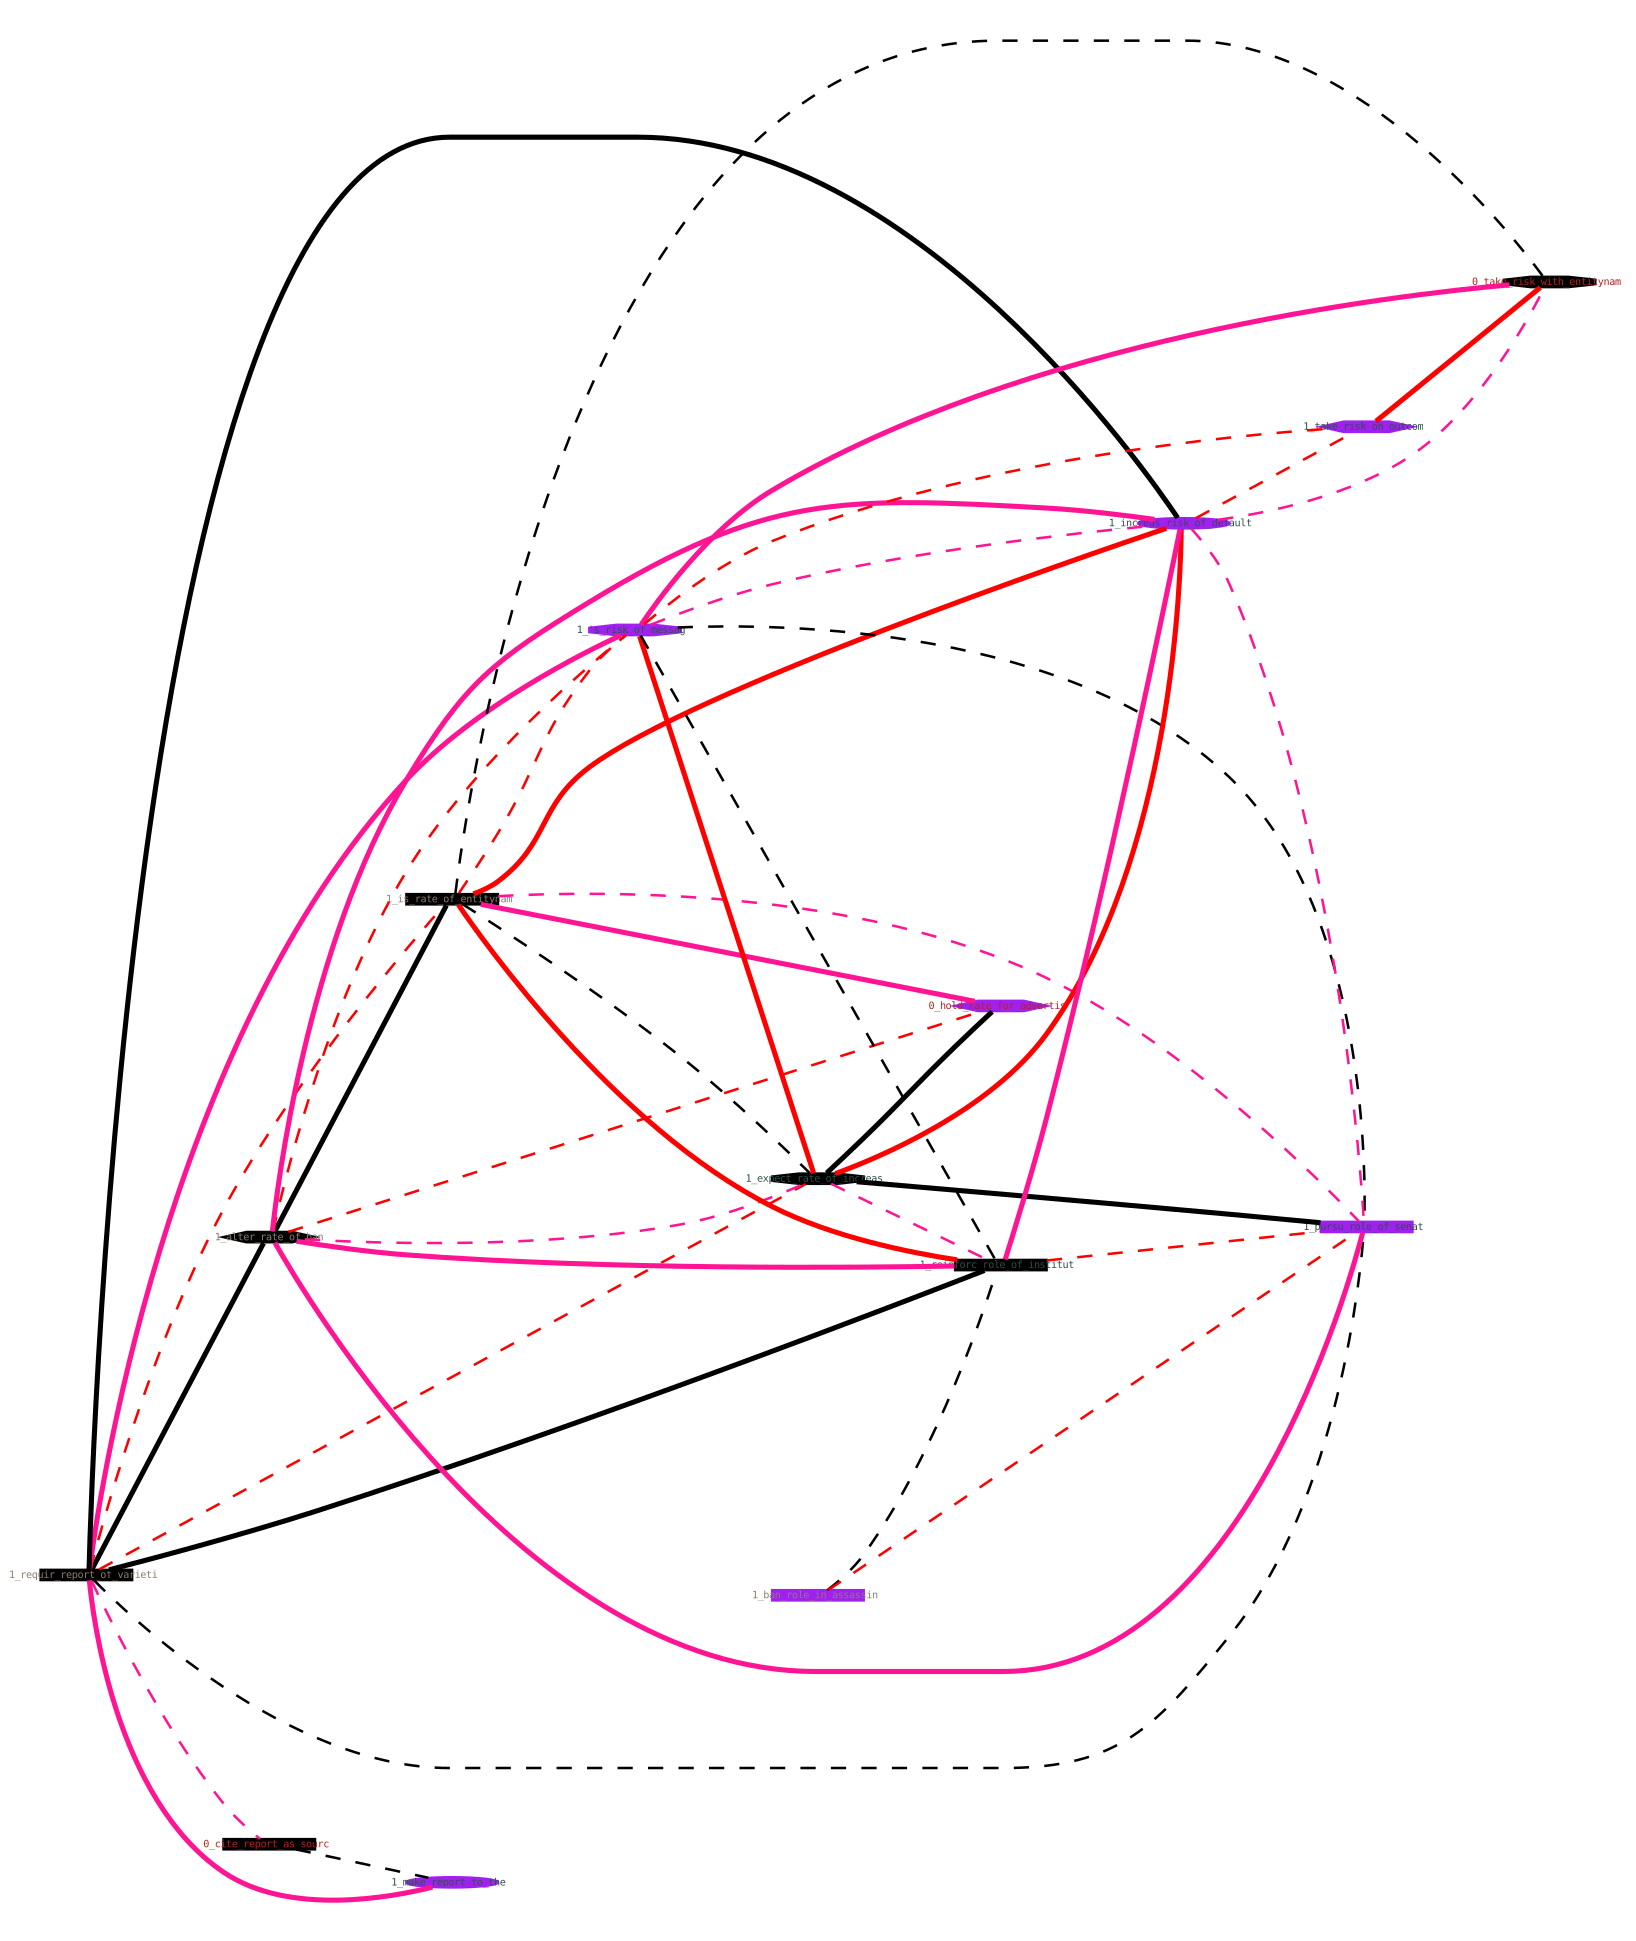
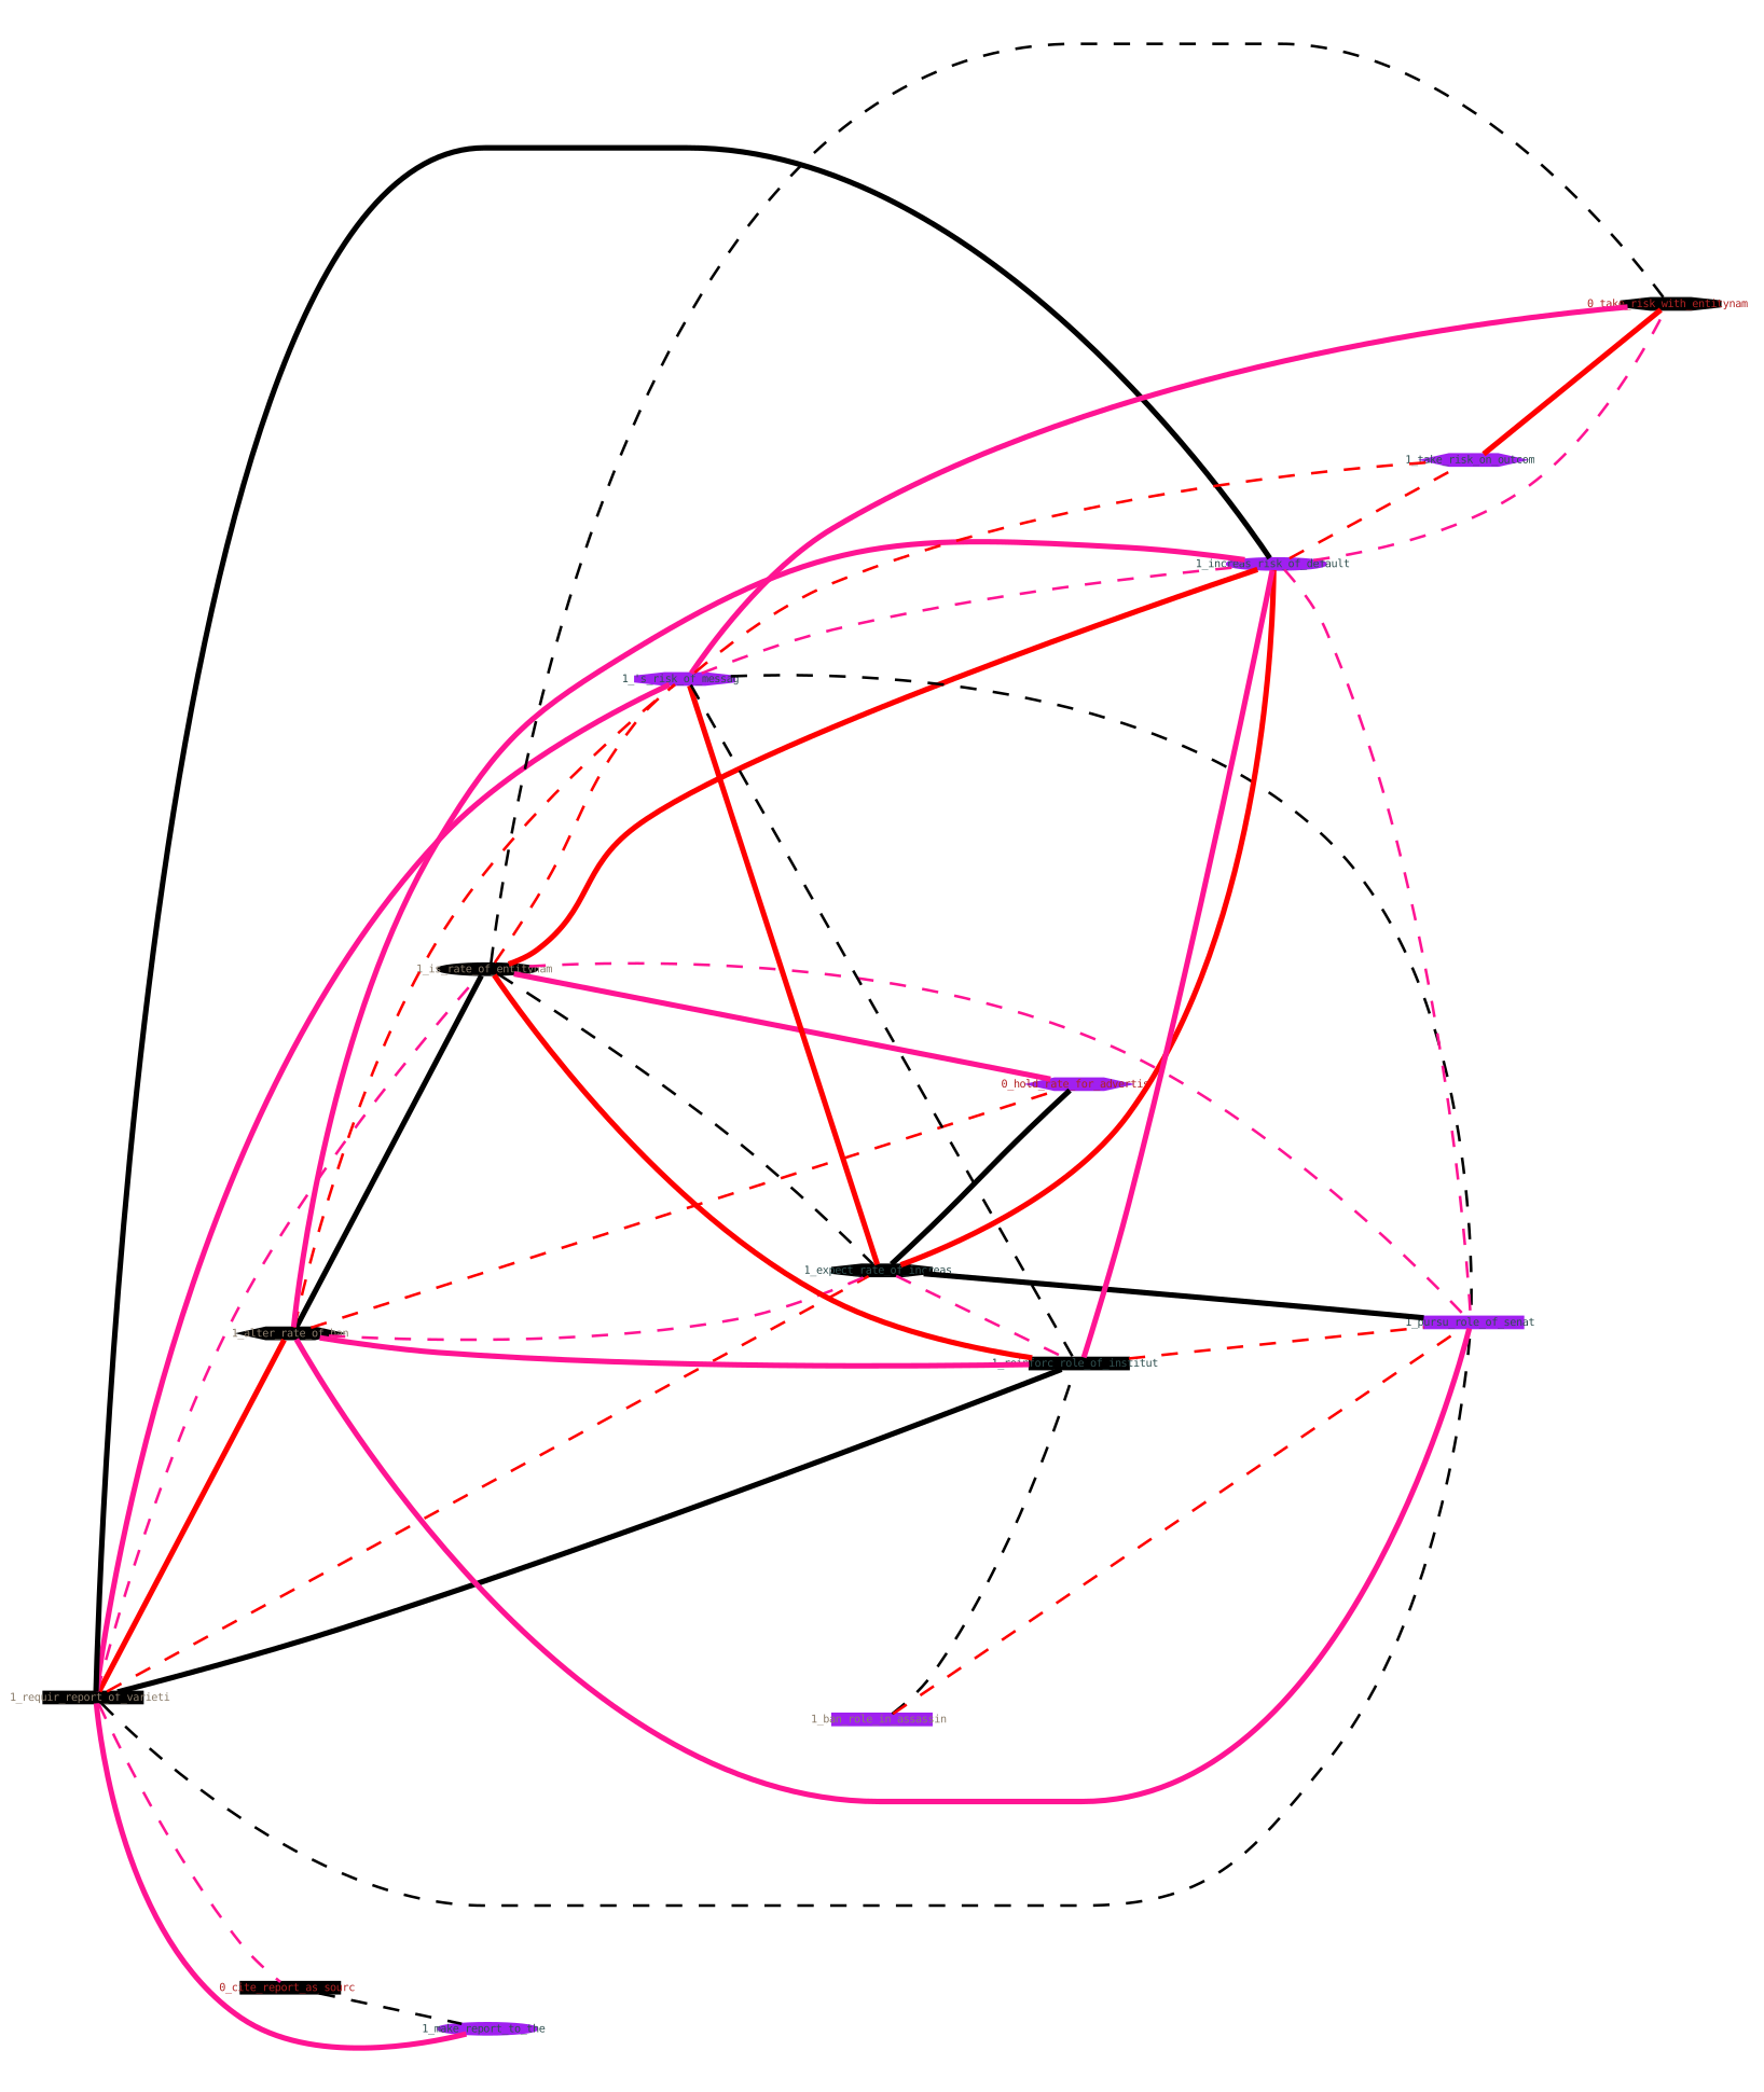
  graph {
    fontname="DejaVu Sans Mono"
    rankdir=LR
    node [color=black fixedsize=true fontcolor="#2f4f4f" fontname="DejaVu Sans Mono" fontsize=4 shape=box style=filled]
    edge [color=deeppink fontname="DejaVu Sans Mono" style=dashed w=1]
    "1_requir_report_of_varieti " [fontcolor="#8b7d6b" height=.06 width=.5]
    n2 [fontcolor="#8b7d6b" height=.06 label="1_alter_rate_of_ban" shape=hexagon width=.5]
    "1_ban_role_in_assassin " [color=purple fontcolor="#8b7d6b" height=.06 width=.5]
-   "1_is_rate_of_entitynam " [fontcolor="#8b7d6b" height=.06 width=.5]
+   "1_is_rate_of_entitynam " [fontcolor="#8b7d6b" height=.06 shape=ellipse width=.5]
    "0_cite_report_as_sourc " [fontcolor="#b22222" height=.06 width=.5]
    "0_take_risk_with_entitynam " [fontcolor="#b22222" height=.06 shape=octagon width=.5]
    "0_hold_rate_for_advertis " [color=purple fontcolor="#b22222" height=.06 shape=hexagon width=.5]
    "1_'s_risk_of_messag " [color=purple height=.06 shape=octagon width=.5]
    "1_expect_rate_of_increas " [height=.06 shape=octagon width=.5]
    "1_reinforc_role_of_institut " [height=.06 width=.5]
    "1_increas_risk_of_default " [color=purple height=.06 shape=ellipse width=.5]
    "1_pursu_role_of_senat " [color=purple height=.06 width=.5]
    "1_make_report_to_the " [color=purple height=.06 shape=ellipse width=.5]
    "1_take_risk_on_outcom " [color=purple height=.06 shape=hexagon width=.5]
    subgraph sub_1 {
      "1_requir_report_of_varieti "
      n2
      "1_ban_role_in_assassin "
      "1_is_rate_of_entitynam "
    }
    subgraph sub_2 {
      "0_cite_report_as_sourc "
      "0_take_risk_with_entitynam "
      "0_hold_rate_for_advertis "
    }
-   "1_requir_report_of_varieti " -- n2 [color=black style=bold]
-   "1_requir_report_of_varieti " -- "1_is_rate_of_entitynam " [color=red]
+   "1_requir_report_of_varieti " -- n2 [color=red style=bold]
+   "1_requir_report_of_varieti " -- "1_is_rate_of_entitynam "
    "1_requir_report_of_varieti " -- "0_cite_report_as_sourc "
    "1_requir_report_of_varieti " -- "1_'s_risk_of_messag " [style=bold]
    "1_requir_report_of_varieti " -- "1_expect_rate_of_increas " [color=red]
    "1_requir_report_of_varieti " -- "1_reinforc_role_of_institut " [color=black style=bold]
    "1_requir_report_of_varieti " -- "1_increas_risk_of_default " [color=black style=bold]
    "1_requir_report_of_varieti " -- "1_pursu_role_of_senat " [color=black]
    "1_requir_report_of_varieti " -- "1_make_report_to_the " [style=bold]
    n2 -- "1_is_rate_of_entitynam " [color=black style=bold w=2]
    n2 -- "0_hold_rate_for_advertis " [color=red]
    n2 -- "1_'s_risk_of_messag " [color=red]
    n2 -- "1_expect_rate_of_increas " [w=3]
    n2 -- "1_reinforc_role_of_institut " [style=bold]
    n2 -- "1_increas_risk_of_default " [style=bold]
    n2 -- "1_pursu_role_of_senat " [style=bold]
    "1_ban_role_in_assassin " -- "1_reinforc_role_of_institut " [color=black]
    "1_ban_role_in_assassin " -- "1_pursu_role_of_senat " [color=red]
    "1_is_rate_of_entitynam " -- "0_take_risk_with_entitynam " [color=black]
    "1_is_rate_of_entitynam " -- "0_hold_rate_for_advertis " [style=bold]
    "1_is_rate_of_entitynam " -- "1_'s_risk_of_messag " [color=red]
    "1_is_rate_of_entitynam " -- "1_expect_rate_of_increas " [color=black w=2]
    "1_is_rate_of_entitynam " -- "1_reinforc_role_of_institut " [color=red style=bold]
    "1_is_rate_of_entitynam " -- "1_increas_risk_of_default " [color=red style=bold]
    "1_is_rate_of_entitynam " -- "1_pursu_role_of_senat "
    "0_cite_report_as_sourc " -- "1_make_report_to_the " [color=black]
    "1_'s_risk_of_messag " -- "0_take_risk_with_entitynam " [style=bold]
    "1_'s_risk_of_messag " -- "1_expect_rate_of_increas " [color=red style=bold]
    "1_'s_risk_of_messag " -- "1_reinforc_role_of_institut " [color=black]
    "1_'s_risk_of_messag " -- "1_increas_risk_of_default " [w=2]
    "1_'s_risk_of_messag " -- "1_pursu_role_of_senat " [color=black]
    "1_'s_risk_of_messag " -- "1_take_risk_on_outcom " [color=red]
    "1_expect_rate_of_increas " -- "0_hold_rate_for_advertis " [color=black style=bold]
    "1_expect_rate_of_increas " -- "1_reinforc_role_of_institut "
    "1_expect_rate_of_increas " -- "1_increas_risk_of_default " [color=red style=bold]
    "1_expect_rate_of_increas " -- "1_pursu_role_of_senat " [color=black style=bold]
    "1_reinforc_role_of_institut " -- "1_increas_risk_of_default " [style=bold]
    "1_reinforc_role_of_institut " -- "1_pursu_role_of_senat " [color=red w=2]
    "1_increas_risk_of_default " -- "0_take_risk_with_entitynam "
    "1_increas_risk_of_default " -- "1_pursu_role_of_senat "
    "1_increas_risk_of_default " -- "1_take_risk_on_outcom " [color=red]
    "1_take_risk_on_outcom " -- "0_take_risk_with_entitynam " [color=red style=bold w=2]
  }
